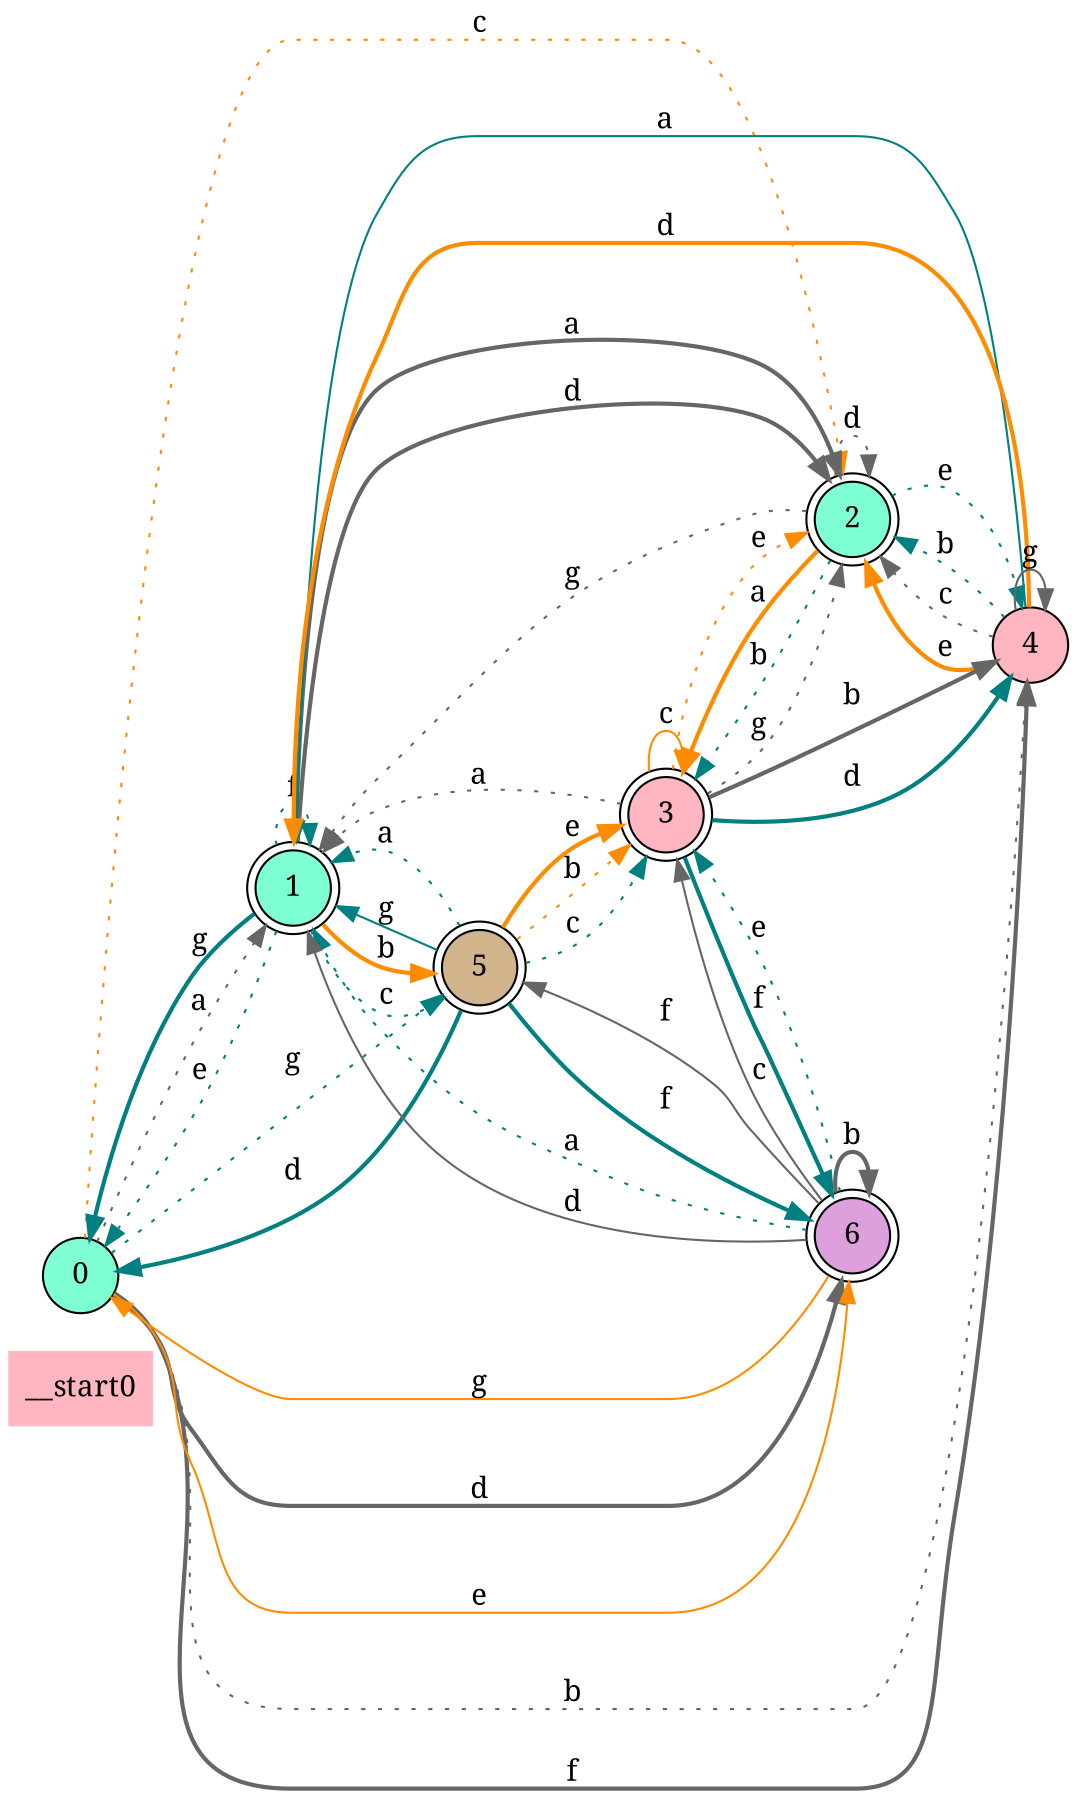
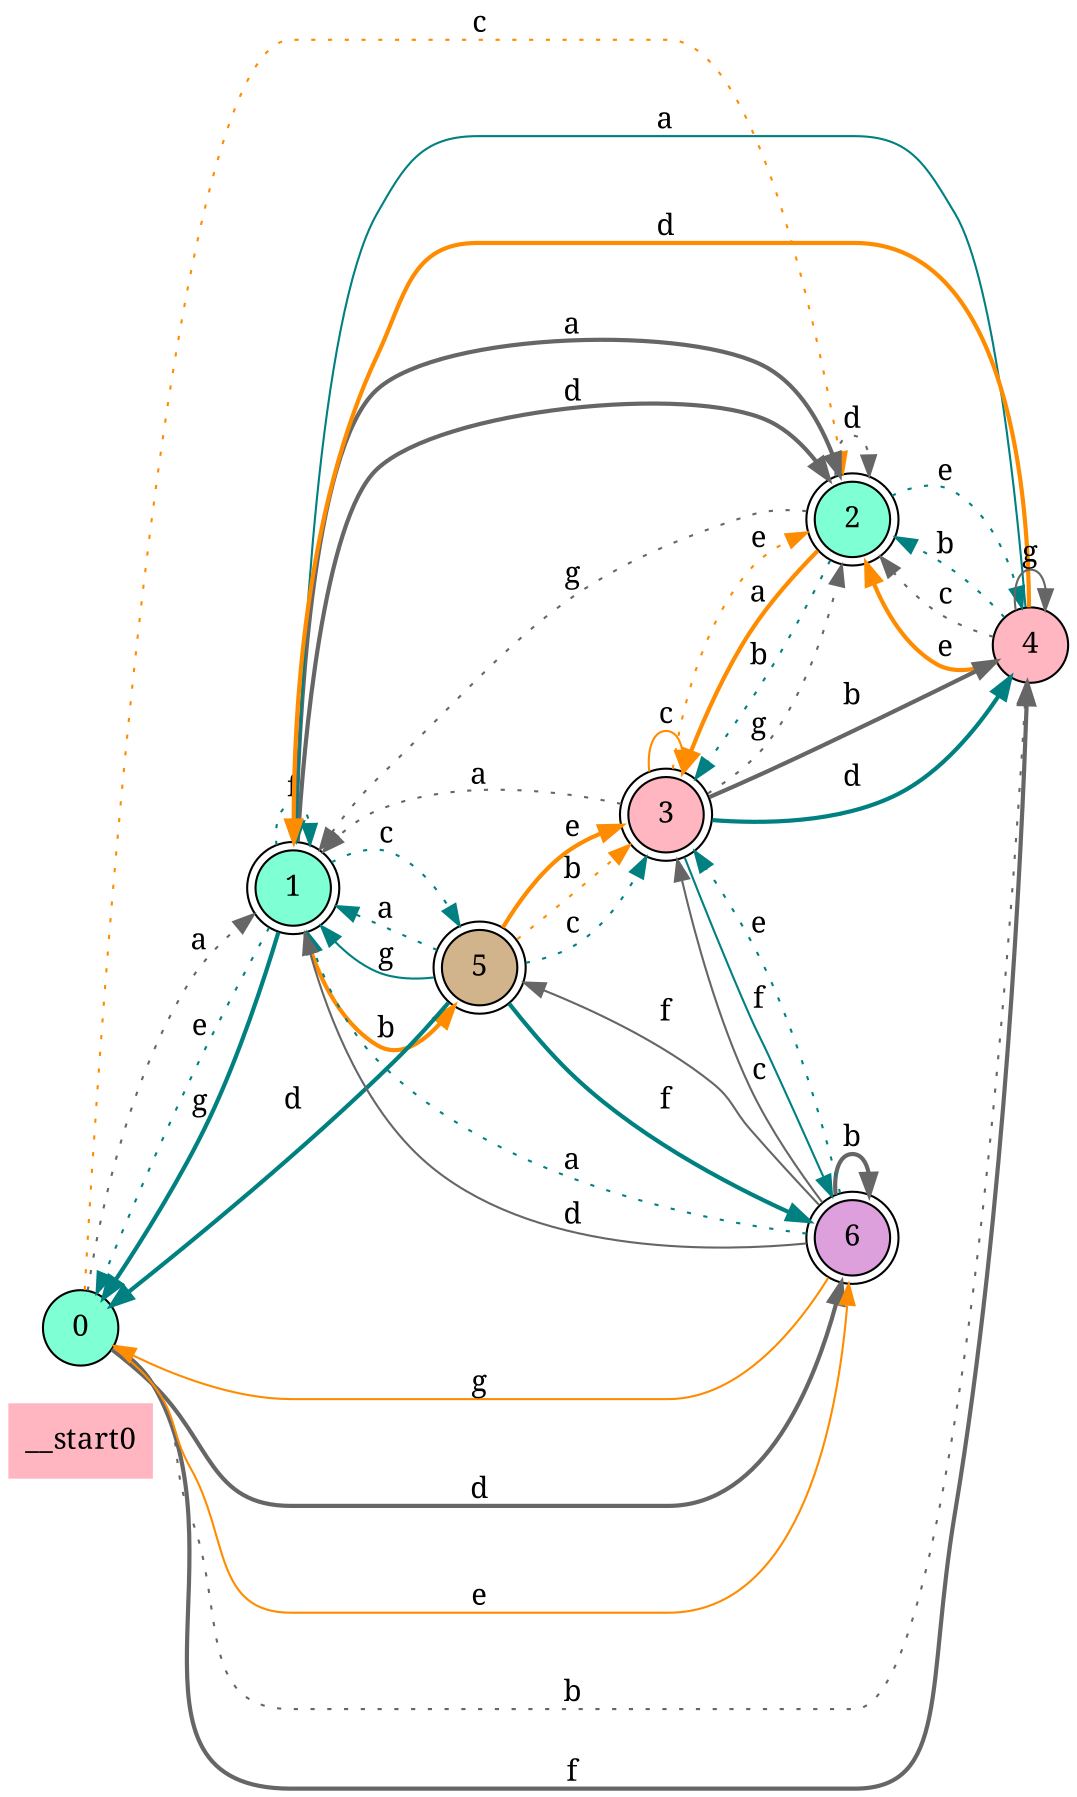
  digraph {
    fontname="Noto Serif"
    rankdir=LR
    node [fillcolor=lightpink fontname="Noto Serif" shape=doublecircle style=filled color=black]
    edge [color=teal fontname="Noto Serif" style=dotted]
    __start0 [shape=none color=""]
    n2 [fillcolor=aquamarine label=0 shape=circle]
    n3 [fillcolor=aquamarine label=1 style="rounded,filled"]
    n4 [fillcolor=aquamarine label=2 style="rounded,filled"]
    n5 [label=4 shape=circle]
    n6 [fillcolor=tan label=5]
    n7 [fillcolor=plum label=6 style="rounded,filled"]
    n8 [label=3 style="rounded,filled"]
    n2 -> n3 [color=gray40 label=a]
    n2 -> n4 [color=darkorange label=c]
    n2 -> n5 [color=gray40 label=b]
    n2 -> n5 [color=gray40 label=f style=bold]
-   n2 -> n6 [label=g]
    n2 -> n7 [color=gray40 label=d style=bold]
    n2 -> n7 [color=darkorange label=e style=solid]
    n3 -> n2 [label=e]
    n3 -> n2 [label=g style=bold]
    n3 -> n3 [label=f]
    n3 -> n4 [color=gray40 label=a style=bold]
    n3 -> n4 [color=gray40 label=d style=bold]
    n3 -> n6 [color=darkorange label=b style=bold]
    n3 -> n6 [label=c]
    n4 -> n3 [color=gray40 label=g]
    n4 -> n4 [color=gray40 label=d]
    n4 -> n5 [label=e]
    n4 -> n8 [color=darkorange label=a style=bold]
    n4 -> n8 [label=b]
    n5 -> n3 [label=a style=solid]
    n5 -> n3 [color=darkorange label=d style=bold]
    n5 -> n4 [label=b]
    n5 -> n4 [color=gray40 label=c]
    n5 -> n4 [color=darkorange label=e style=bold]
    n5 -> n5 [color=gray40 label=g style=solid]
    n6 -> n2 [label=d style=bold]
    n6 -> n3 [label=a]
    n6 -> n3 [label=g style=solid]
    n6 -> n7 [label=f style=bold]
    n6 -> n8 [color=darkorange label=b]
    n6 -> n8 [label=c]
    n6 -> n8 [color=darkorange label=e style=bold]
    n7 -> n2 [color=darkorange label=g style=solid]
    n7 -> n3 [label=a]
    n7 -> n3 [color=gray40 label=d style=solid]
    n7 -> n6 [color=gray40 label=f style=solid]
    n7 -> n7 [color=gray40 label=b style=bold]
    n7 -> n8 [color=gray40 label=c style=solid]
    n7 -> n8 [label=e]
    n8 -> n3 [color=gray40 label=a]
    n8 -> n4 [color=darkorange label=e]
    n8 -> n4 [color=gray40 label=g]
    n8 -> n5 [color=gray40 label=b style=bold]
    n8 -> n5 [label=d style=bold]
-   n8 -> n7 [label=f style=bold]
+   n8 -> n7 [label=f style=solid]
    n8 -> n8 [color=darkorange label=c style=solid]
  }
